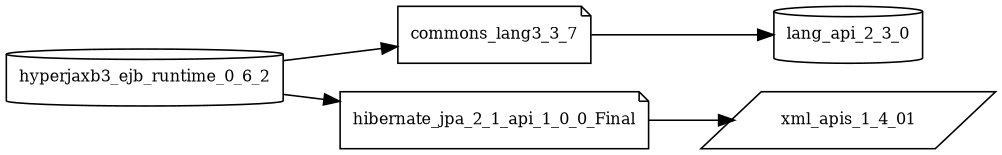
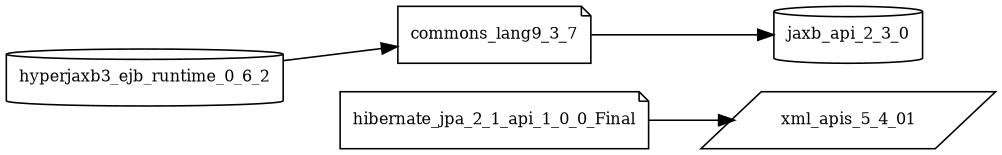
  digraph {
    rankdir=LR
    node [fontsize=10.0 shape=note]
-   commons_lang3_3_7
+   commons_lang3_3_7 [label=commons_lang9_3_7]
    hyperjaxb3_ejb_runtime_0_6_2 [shape=cylinder]
    hibernate_jpa_2_1_api_1_0_0_Final
-   jaxb_api_2_3_0 [shape=cylinder label=lang_api_2_3_0]
-   xml_apis_1_4_01 [shape=parallelogram]
+   jaxb_api_2_3_0 [shape=cylinder]
+   xml_apis_1_4_01 [shape=parallelogram label=xml_apis_5_4_01]
    commons_lang3_3_7 -> jaxb_api_2_3_0
    hyperjaxb3_ejb_runtime_0_6_2 -> commons_lang3_3_7
-   hyperjaxb3_ejb_runtime_0_6_2 -> hibernate_jpa_2_1_api_1_0_0_Final
    hibernate_jpa_2_1_api_1_0_0_Final -> xml_apis_1_4_01
  }
